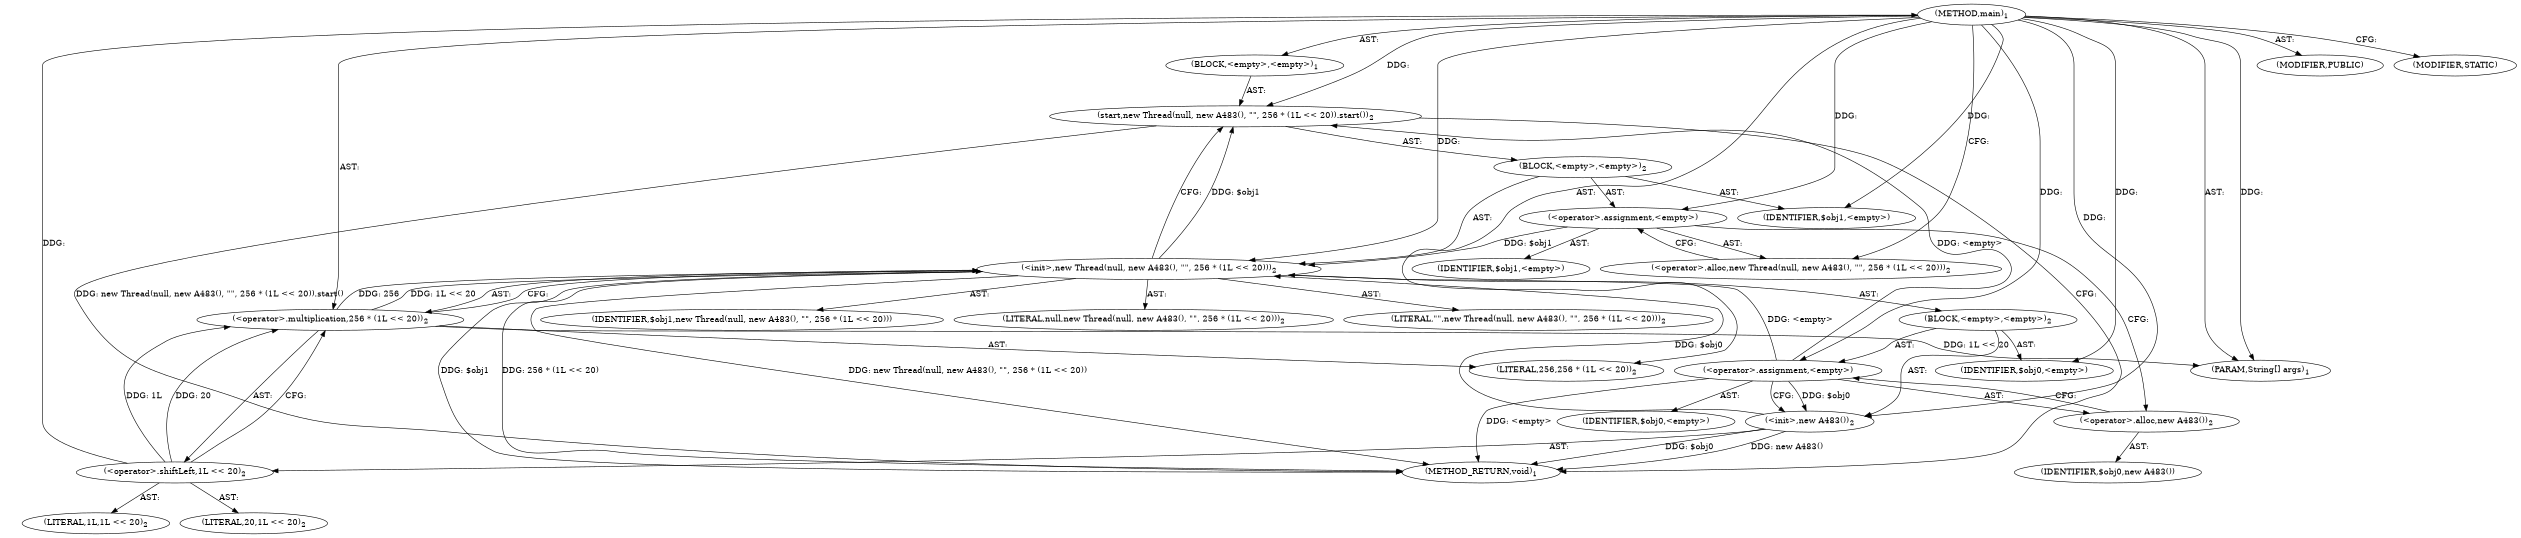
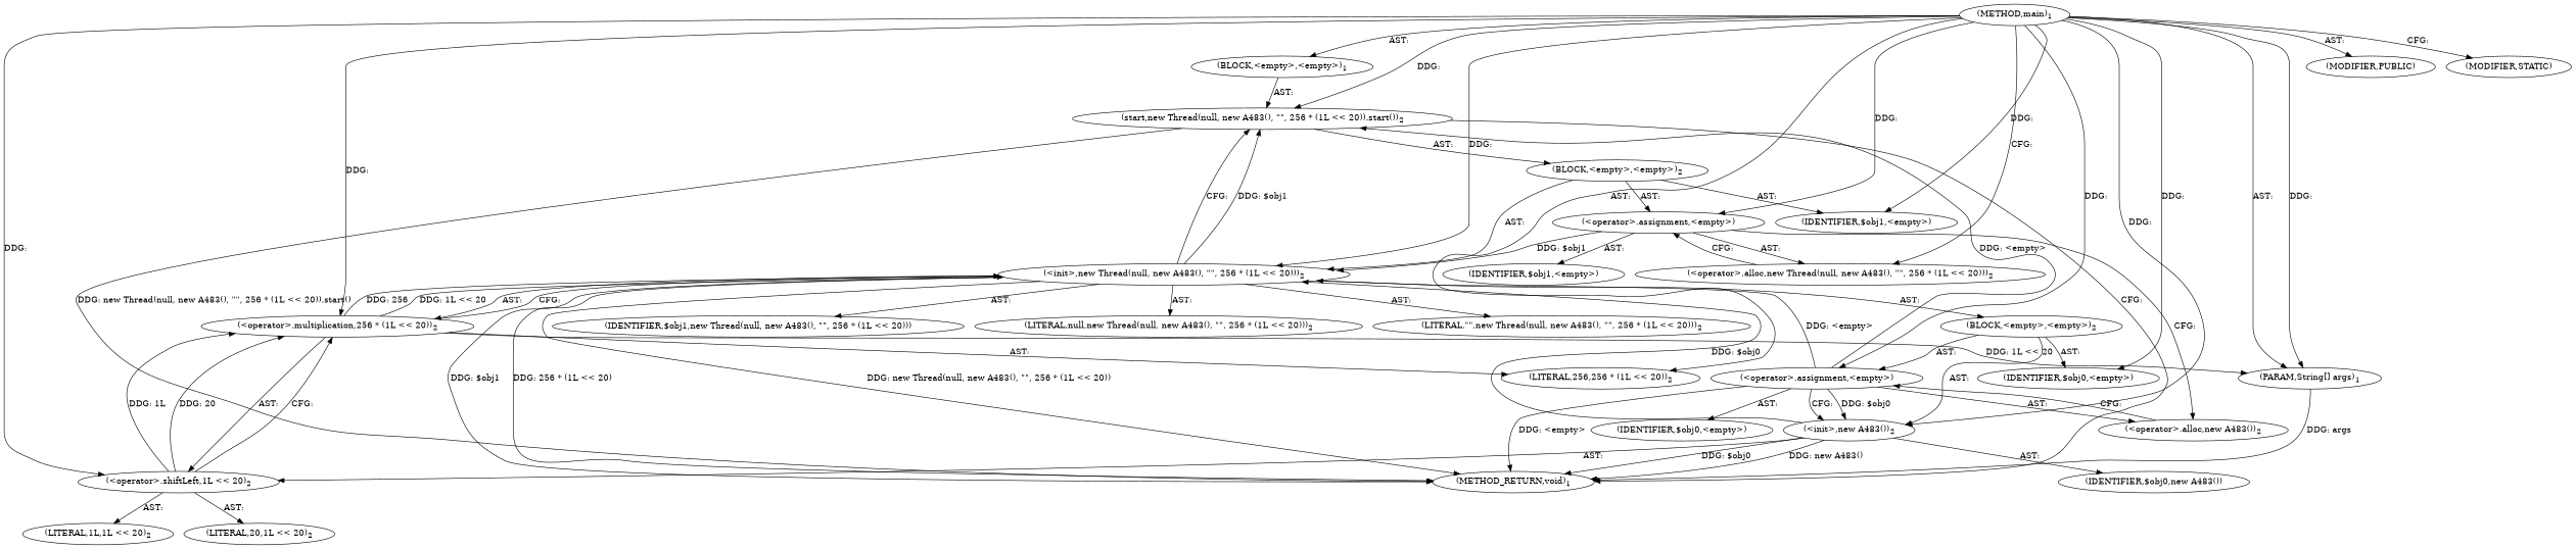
  digraph {
    n1 [label=<(METHOD,main)<SUB>1</SUB>>]
    n2 [label=<(PARAM,String[] args)<SUB>1</SUB>>]
    n3 [label=<(BLOCK,&lt;empty&gt;,&lt;empty&gt;)<SUB>1</SUB>>]
    n4 [label=<(start,new Thread(null, new A483(), &quot;&quot;, 256 * (1L &lt;&lt; 20)).start())<SUB>2</SUB>>]
    n5 [label=<(&lt;operator&gt;.assignment,&lt;empty&gt;)>]
    n6 [label=<(&lt;operator&gt;.alloc,new Thread(null, new A483(), &quot;&quot;, 256 * (1L &lt;&lt; 20)))<SUB>2</SUB>>]
    n7 [label=<(&lt;init&gt;,new Thread(null, new A483(), &quot;&quot;, 256 * (1L &lt;&lt; 20)))<SUB>2</SUB>>]
    n8 [label=<(&lt;operator&gt;.assignment,&lt;empty&gt;)>]
    n9 [label=<(&lt;init&gt;,new A483())<SUB>2</SUB>>]
    n10 [label=<(IDENTIFIER,$obj0,&lt;empty&gt;)>]
    n11 [label=<(&lt;operator&gt;.multiplication,256 * (1L &lt;&lt; 20))<SUB>2</SUB>>]
    n12 [label=<(&lt;operator&gt;.shiftLeft,1L &lt;&lt; 20)<SUB>2</SUB>>]
    n13 [label=<(IDENTIFIER,$obj1,&lt;empty&gt;)>]
    n14 [label=<(MODIFIER,PUBLIC)>]
    n15 [label=<(MODIFIER,STATIC)>]
    n16 [label=<(LITERAL,256,256 * (1L &lt;&lt; 20))<SUB>2</SUB>>]
    n17 [label=<(METHOD_RETURN,void)<SUB>1</SUB>>]
    n18 [label=<(BLOCK,&lt;empty&gt;,&lt;empty&gt;)<SUB>2</SUB>>]
    n19 [label=<(IDENTIFIER,$obj1,&lt;empty&gt;)>]
    n20 [label=<(&lt;operator&gt;.alloc,new A483())<SUB>2</SUB>>]
    n21 [label=<(IDENTIFIER,$obj1,new Thread(null, new A483(), &quot;&quot;, 256 * (1L &lt;&lt; 20)))>]
    n22 [label=<(LITERAL,null,new Thread(null, new A483(), &quot;&quot;, 256 * (1L &lt;&lt; 20)))<SUB>2</SUB>>]
    n23 [label=<(BLOCK,&lt;empty&gt;,&lt;empty&gt;)<SUB>2</SUB>>]
    n24 [label=<(LITERAL,&quot;&quot;,new Thread(null, new A483(), &quot;&quot;, 256 * (1L &lt;&lt; 20)))<SUB>2</SUB>>]
    n25 [label=<(IDENTIFIER,$obj0,&lt;empty&gt;)>]
    n26 [label=<(IDENTIFIER,$obj0,new A483())>]
    n27 [label=<(LITERAL,1L,1L &lt;&lt; 20)<SUB>2</SUB>>]
    n28 [label=<(LITERAL,20,1L &lt;&lt; 20)<SUB>2</SUB>>]
    n1 -> n2 [label="AST: "]
    n1 -> n2 [label="DDG: "]
    n1 -> n3 [label="AST: "]
    n1 -> n4 [label="DDG: "]
    n1 -> n5 [label="DDG: "]
    n1 -> n6 [label="CFG: "]
    n1 -> n7 [label="DDG: "]
    n1 -> n8 [label="DDG: "]
    n1 -> n9 [label="DDG: "]
    n1 -> n10 [label="DDG: "]
-   n1 -> n11 [label="AST: "]
-   n12 -> n1 [label="DDG: "]
+   n1 -> n11 [label="DDG: "]
+   n1 -> n12 [label="DDG: "]
    n1 -> n13 [label="DDG: "]
    n1 -> n14 [label="AST: "]
    n1 -> n15 [label="CFG: "]
    n1 -> n16 [label="AST: "]
+   n2 -> n17 [label="DDG: args"]
    n3 -> n4 [label="AST: "]
    n4 -> n17 [label="CFG: "]
    n4 -> n17 [label="DDG: new Thread(null, new A483(), &quot;&quot;, 256 * (1L &lt;&lt; 20)).start()"]
    n4 -> n18 [label="AST: "]
    n5 -> n6 [label="AST: "]
    n5 -> n7 [label="DDG: $obj1"]
    n5 -> n19 [label="AST: "]
    n5 -> n20 [label="CFG: "]
    n6 -> n5 [label="CFG: "]
    n7 -> n4 [label="CFG: "]
    n7 -> n4 [label="DDG: $obj1"]
    n7 -> n11 [label="AST: "]
    n7 -> n17 [label="DDG: $obj1"]
    n7 -> n17 [label="DDG: 256 * (1L &lt;&lt; 20)"]
    n7 -> n17 [label="DDG: new Thread(null, new A483(), &quot;&quot;, 256 * (1L &lt;&lt; 20))"]
    n7 -> n21 [label="AST: "]
    n7 -> n22 [label="AST: "]
    n7 -> n23 [label="AST: "]
    n7 -> n24 [label="AST: "]
    n8 -> n4 [label="DDG: &lt;empty&gt;"]
    n8 -> n7 [label="DDG: &lt;empty&gt;"]
    n8 -> n9 [label="CFG: "]
    n8 -> n9 [label="DDG: $obj0"]
    n8 -> n17 [label="DDG: &lt;empty&gt;"]
    n8 -> n20 [label="AST: "]
    n8 -> n25 [label="AST: "]
    n9 -> n7 [label="DDG: $obj0"]
    n9 -> n12 [label="AST: "]
    n9 -> n17 [label="DDG: $obj0"]
    n9 -> n17 [label="DDG: new A483()"]
-   n20 -> n26 [label="AST: "]
+   n9 -> n26 [label="AST: "]
    n11 -> n2 [label="DDG: 1L &lt;&lt; 20"]
    n11 -> n7 [label="CFG: "]
    n11 -> n7 [label="DDG: 256"]
    n11 -> n7 [label="DDG: 1L &lt;&lt; 20"]
    n11 -> n12 [label="AST: "]
    n11 -> n16 [label="AST: "]
    n12 -> n11 [label="CFG: "]
    n12 -> n11 [label="DDG: 1L"]
    n12 -> n11 [label="DDG: 20"]
    n12 -> n27 [label="AST: "]
    n12 -> n28 [label="AST: "]
    n18 -> n5 [label="AST: "]
    n18 -> n7 [label="AST: "]
    n18 -> n13 [label="AST: "]
    n20 -> n8 [label="CFG: "]
    n23 -> n8 [label="AST: "]
    n23 -> n9 [label="AST: "]
    n23 -> n10 [label="AST: "]
  }
